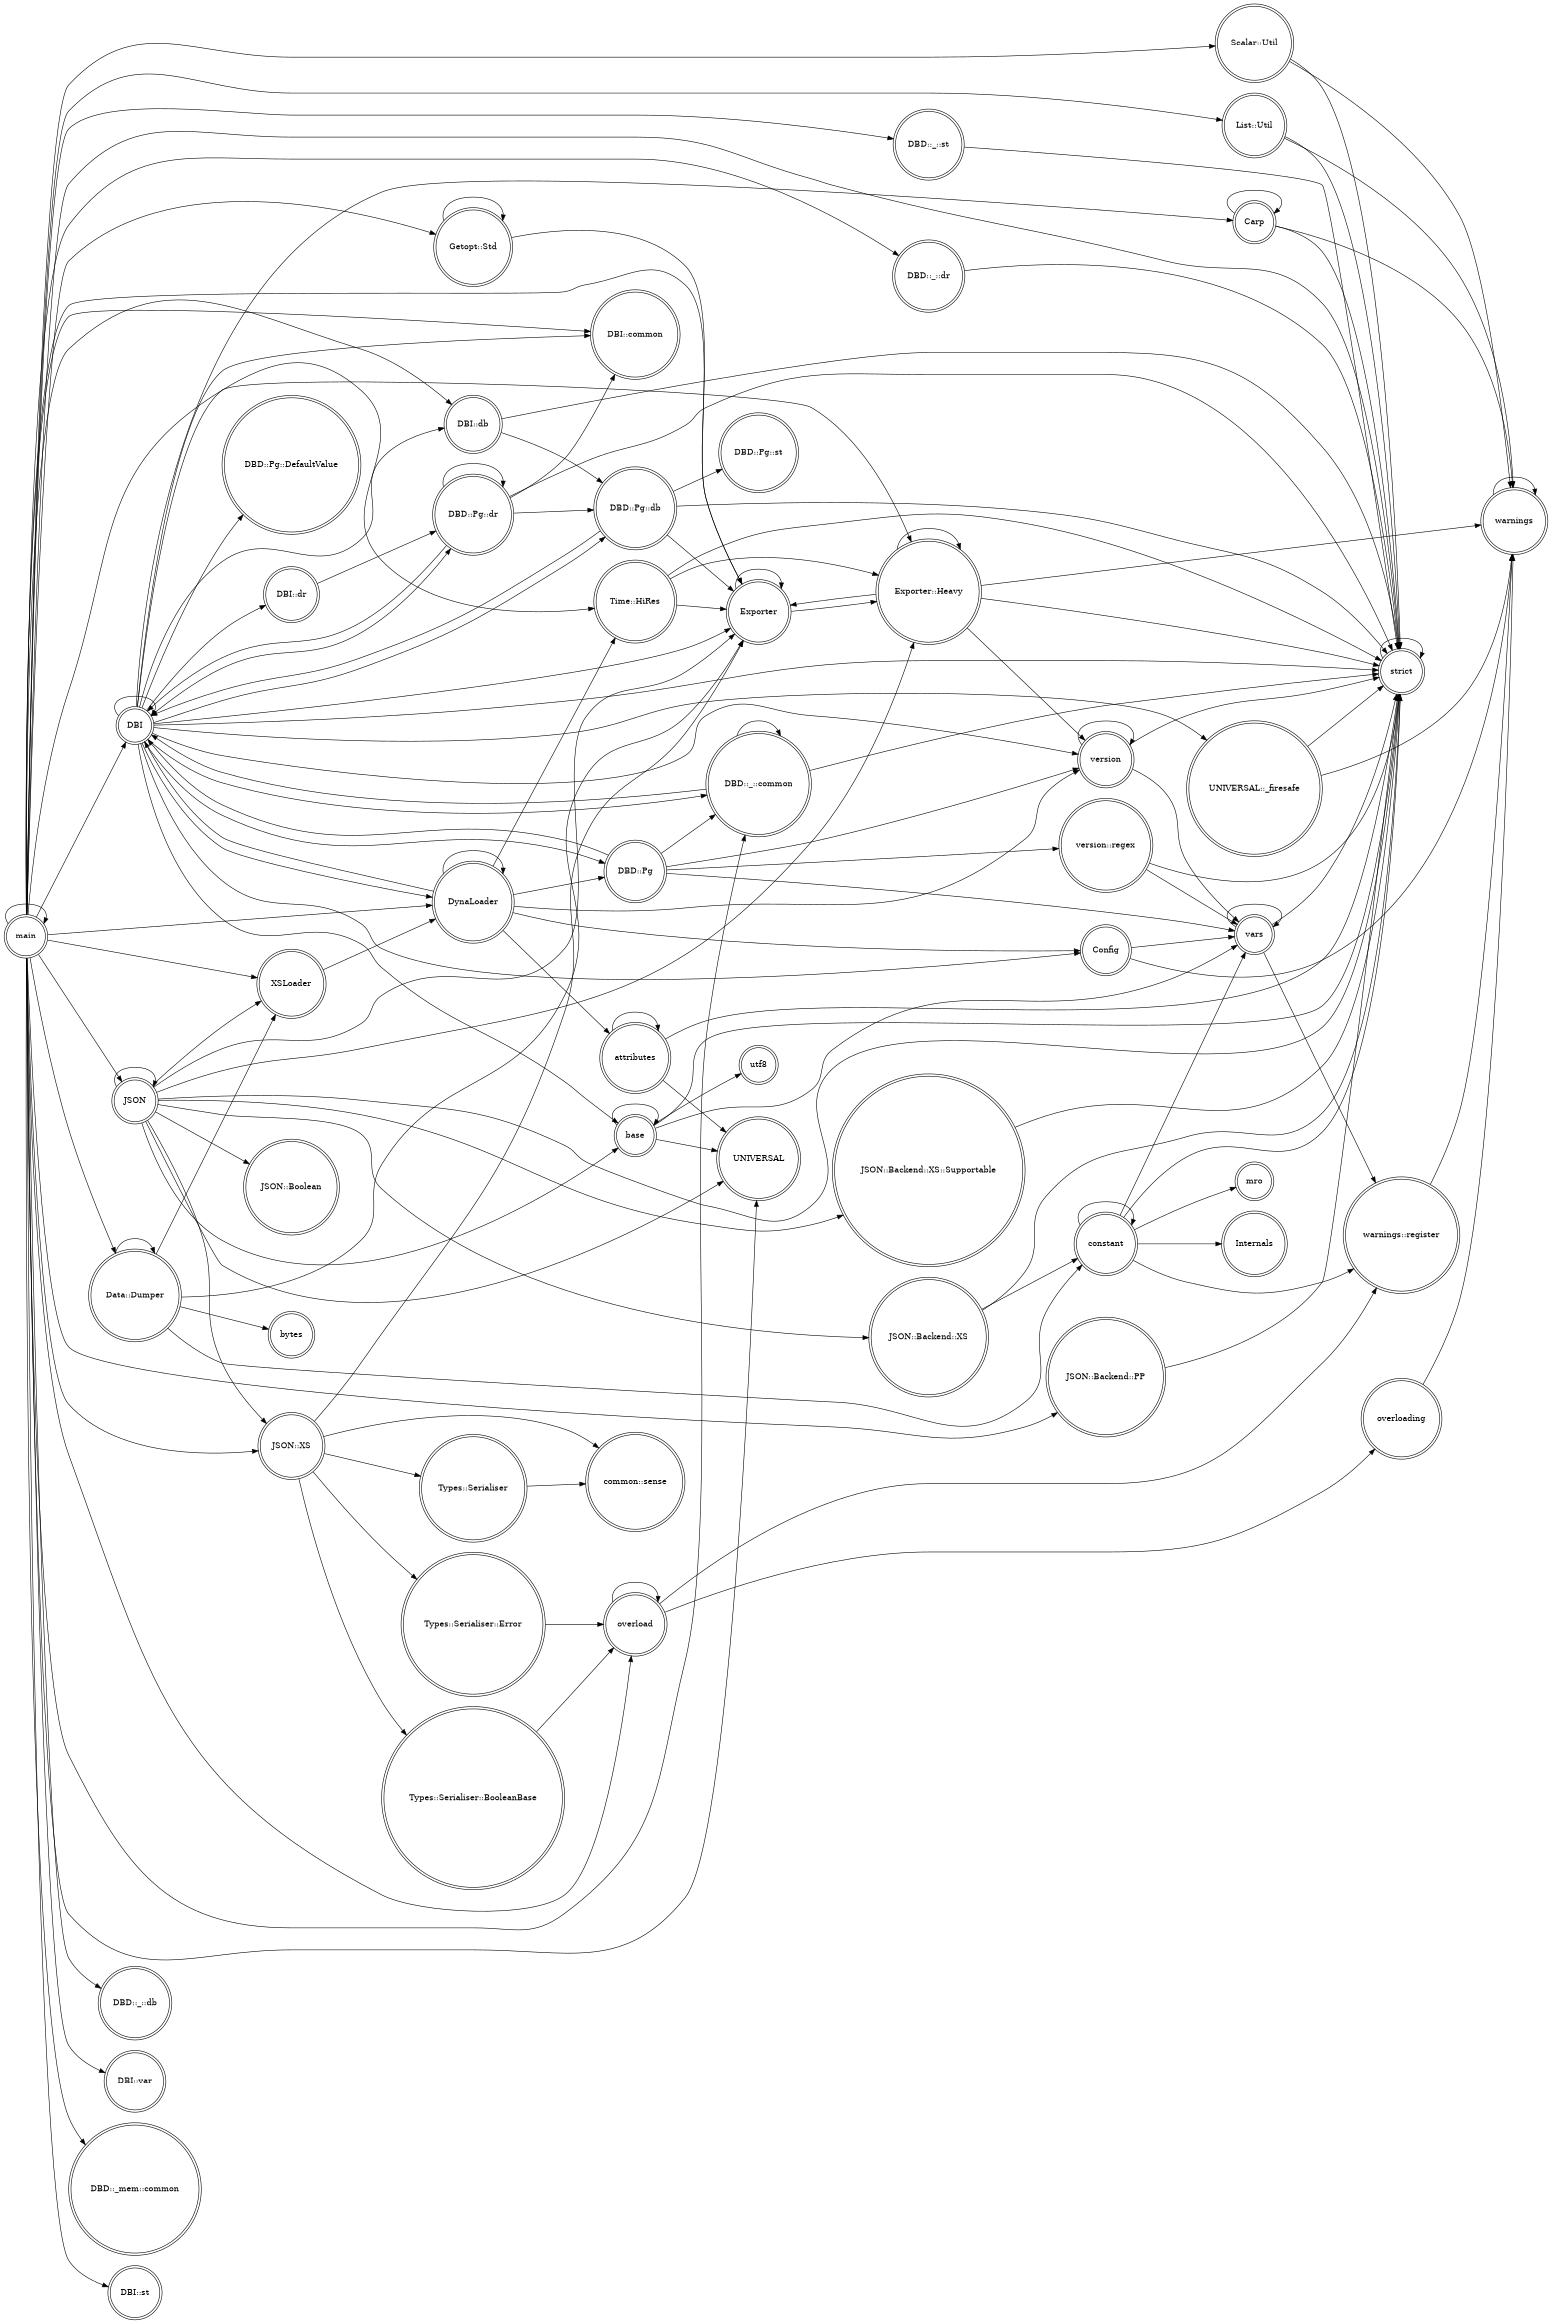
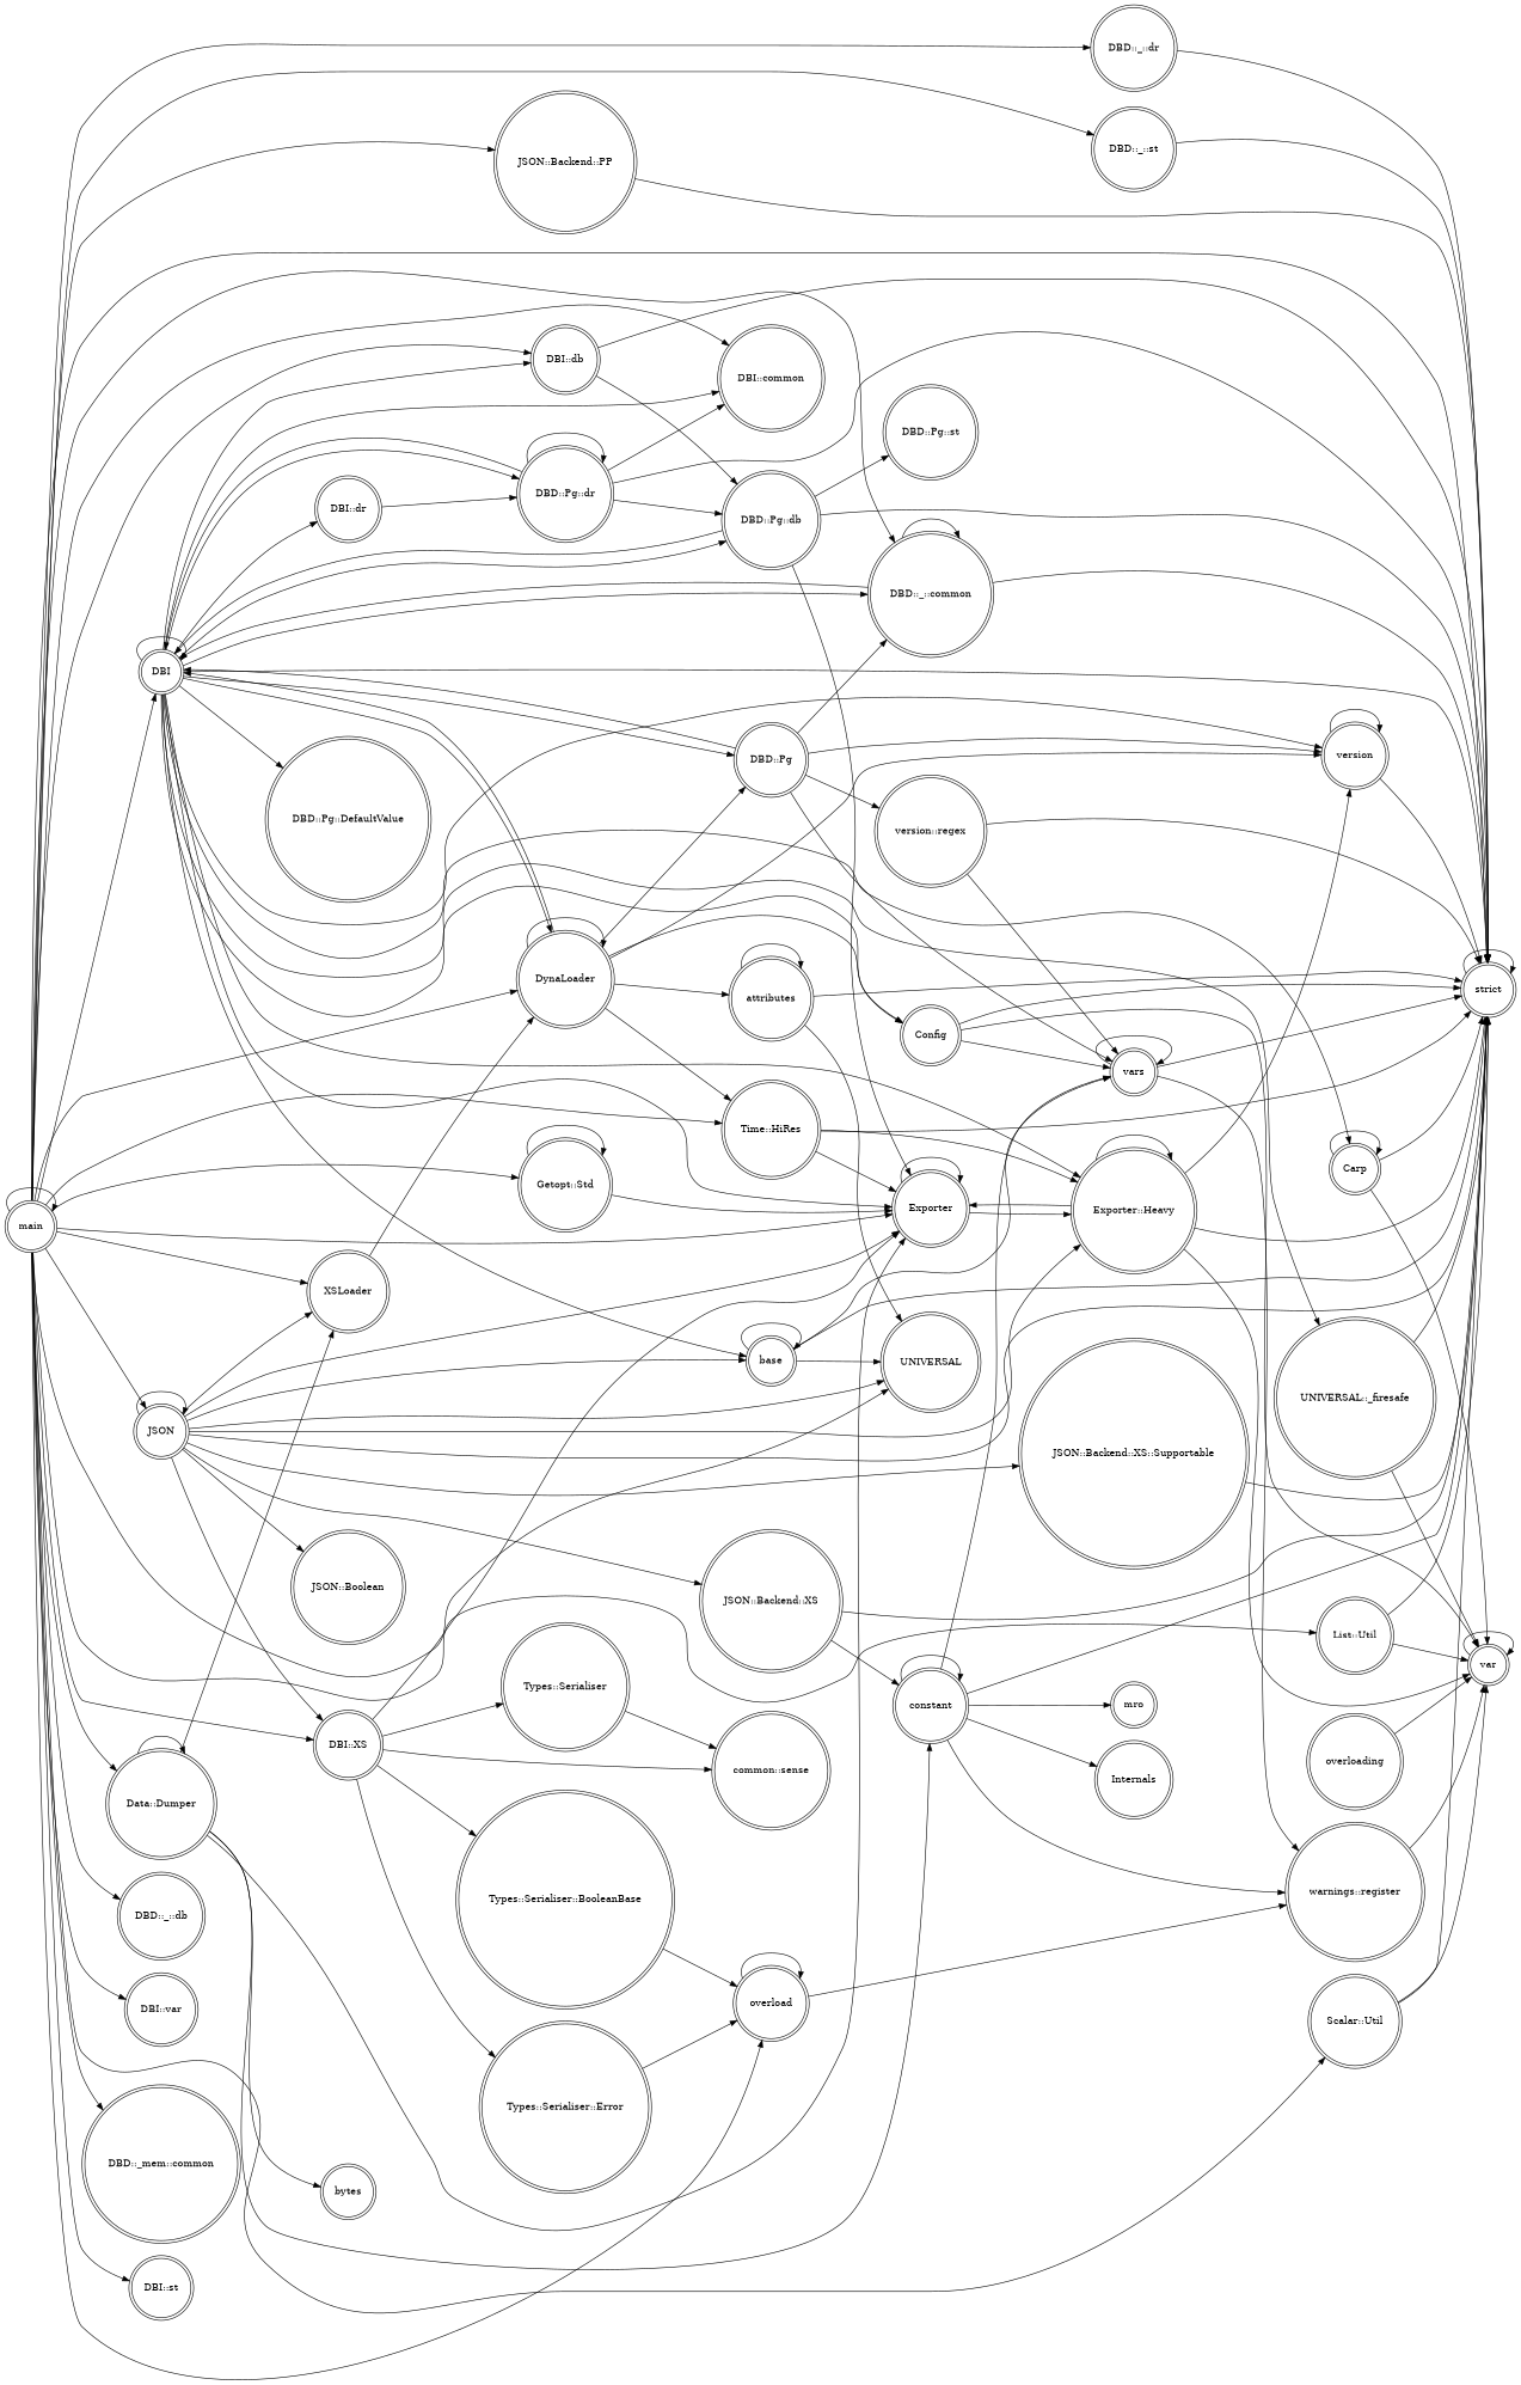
  digraph {
    rankdir=LR
    node [shape=doublecircle]
    constant
    "strict"
    "warnings::register"
    vars
    mro
    Internals
-   warnings
+   warnings [label=var]
    main
-   "JSON::XS"
+   "JSON::XS" [label="DBI::XS"]
    DBI
    "DBI::common"
    DynaLoader
    "Scalar::Util"
    "DBI::db"
    overload
    "DBD::_::dr"
    "Time::HiRes"
    "DBD::_::st"
    Exporter
    "DBD::_::common"
    "List::Util"
    JSON
    "Data::Dumper"
    UNIVERSAL
    XSLoader
    "DBD::_::db"
    "DBI::var"
    "JSON::Backend::PP"
    "DBD::_mem::common"
    "DBI::st"
    "Getopt::Std"
    "Types::Serialiser::Error"
    "Types::Serialiser::BooleanBase"
    "Types::Serialiser"
    "common::sense"
    Config
    "DBD::Pg"
    "Exporter::Heavy"
    "DBD::Pg::db"
    Carp
    "DBD::Pg::dr"
    version
    n43 [label="UNIVERSAL::_firesafe"]
    "DBI::dr"
    "DBD::Pg::DefaultValue"
    base
    attributes
    overloading
    "JSON::Backend::XS::Supportable"
    "JSON::Boolean"
    "JSON::Backend::XS"
    bytes
    "version::regex"
    "DBD::Pg::st"
-   utf8
    constant -> constant
    constant -> "strict"
    constant -> "warnings::register"
    constant -> vars
    constant -> mro
    constant -> Internals
    "strict" -> "strict"
    "warnings::register" -> warnings
    vars -> "strict"
    vars -> "warnings::register"
    vars -> vars
    warnings -> warnings
    main -> "strict"
    main -> main
    main -> "JSON::XS"
    main -> DBI
    main -> "DBI::common"
    main -> DynaLoader
    main -> "Scalar::Util"
    main -> "DBI::db"
    main -> overload
    main -> "DBD::_::dr"
    main -> "Time::HiRes"
    main -> "DBD::_::st"
    main -> Exporter
    main -> "DBD::_::common"
    main -> "List::Util"
    main -> JSON
    main -> "Data::Dumper"
    main -> UNIVERSAL
    main -> XSLoader
    main -> "DBD::_::db"
    main -> "DBI::var"
    main -> "JSON::Backend::PP"
    main -> "DBD::_mem::common"
    main -> "DBI::st"
    main -> "Getopt::Std"
    "JSON::XS" -> Exporter
    "JSON::XS" -> "Types::Serialiser::Error"
    "JSON::XS" -> "Types::Serialiser::BooleanBase"
    "JSON::XS" -> "Types::Serialiser"
    "JSON::XS" -> "common::sense"
    DBI -> "strict"
    DBI -> DBI
    DBI -> "DBI::common"
    DBI -> DynaLoader
    DBI -> "DBI::db"
    DBI -> Exporter
    DBI -> "DBD::_::common"
    DBI -> Config
    DBI -> "DBD::Pg"
    DBI -> "Exporter::Heavy"
    DBI -> "DBD::Pg::db"
    DBI -> Carp
    DBI -> "DBD::Pg::dr"
    DBI -> version
    DBI -> n43
    DBI -> "DBI::dr"
    DBI -> "DBD::Pg::DefaultValue"
    DBI -> base
    DynaLoader -> DBI
    DynaLoader -> DynaLoader
    DynaLoader -> "Time::HiRes"
    DynaLoader -> Config
    DynaLoader -> "DBD::Pg"
    DynaLoader -> version
    DynaLoader -> attributes
    "Scalar::Util" -> "strict"
    "Scalar::Util" -> warnings
    "DBI::db" -> "strict"
    "DBI::db" -> "DBD::Pg::db"
    overload -> "warnings::register"
    overload -> overload
-   overload -> overloading
    "DBD::_::dr" -> "strict"
    "Time::HiRes" -> "strict"
    "Time::HiRes" -> Exporter
    "Time::HiRes" -> "Exporter::Heavy"
    "DBD::_::st" -> "strict"
    Exporter -> Exporter
    Exporter -> "Exporter::Heavy"
    "DBD::_::common" -> "strict"
    "DBD::_::common" -> DBI
    "DBD::_::common" -> "DBD::_::common"
    "List::Util" -> "strict"
    "List::Util" -> warnings
    JSON -> "strict"
    JSON -> "JSON::XS"
    JSON -> Exporter
    JSON -> JSON
    JSON -> UNIVERSAL
    JSON -> XSLoader
    JSON -> "Exporter::Heavy"
    JSON -> base
    JSON -> "JSON::Backend::XS::Supportable"
    JSON -> "JSON::Boolean"
    JSON -> "JSON::Backend::XS"
    "Data::Dumper" -> constant
    "Data::Dumper" -> Exporter
    "Data::Dumper" -> "Data::Dumper"
    "Data::Dumper" -> XSLoader
    "Data::Dumper" -> bytes
    XSLoader -> DynaLoader
    "JSON::Backend::PP" -> "strict"
    "Getopt::Std" -> Exporter
    "Getopt::Std" -> "Getopt::Std"
    "Types::Serialiser::Error" -> overload
    "Types::Serialiser::BooleanBase" -> overload
    "Types::Serialiser" -> "common::sense"
+   Config -> "strict"
    Config -> vars
    Config -> warnings
    "DBD::Pg" -> vars
    "DBD::Pg" -> DBI
    "DBD::Pg" -> "DBD::_::common"
    "DBD::Pg" -> version
    "DBD::Pg" -> "version::regex"
    "Exporter::Heavy" -> "strict"
    "Exporter::Heavy" -> warnings
    "Exporter::Heavy" -> Exporter
    "Exporter::Heavy" -> "Exporter::Heavy"
    "Exporter::Heavy" -> version
    "DBD::Pg::db" -> "strict"
    "DBD::Pg::db" -> DBI
    "DBD::Pg::db" -> Exporter
    "DBD::Pg::db" -> "DBD::Pg::st"
    Carp -> "strict"
    Carp -> warnings
    Carp -> Carp
    "DBD::Pg::dr" -> "strict"
    "DBD::Pg::dr" -> DBI
    "DBD::Pg::dr" -> "DBI::common"
    "DBD::Pg::dr" -> "DBD::Pg::db"
    "DBD::Pg::dr" -> "DBD::Pg::dr"
    version -> "strict"
-   version -> vars
    version -> version
    n43 -> "strict"
    n43 -> warnings
    "DBI::dr" -> "DBD::Pg::dr"
    base -> "strict"
    base -> vars
    base -> UNIVERSAL
    base -> base
-   base -> utf8
    attributes -> "strict"
    attributes -> UNIVERSAL
    attributes -> attributes
    overloading -> warnings
    "JSON::Backend::XS::Supportable" -> "strict"
    "JSON::Backend::XS" -> constant
    "JSON::Backend::XS" -> "strict"
    "version::regex" -> "strict"
    "version::regex" -> vars
  }
